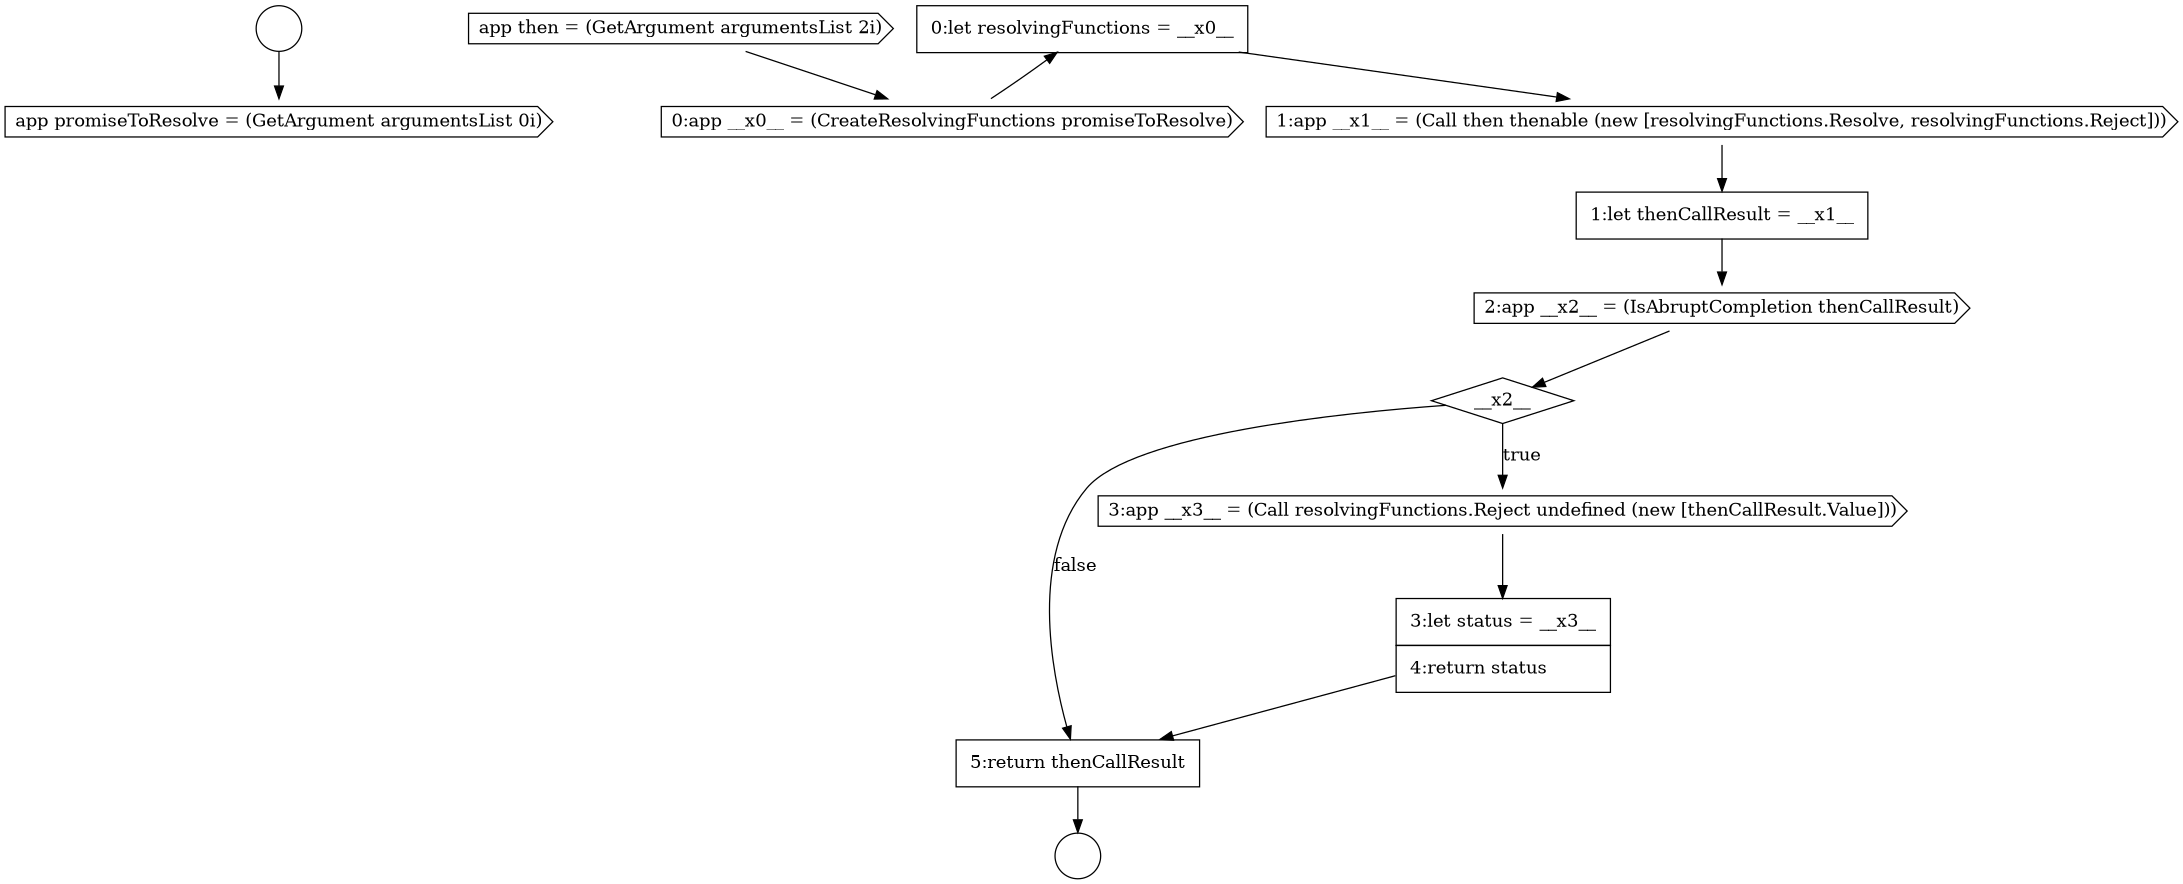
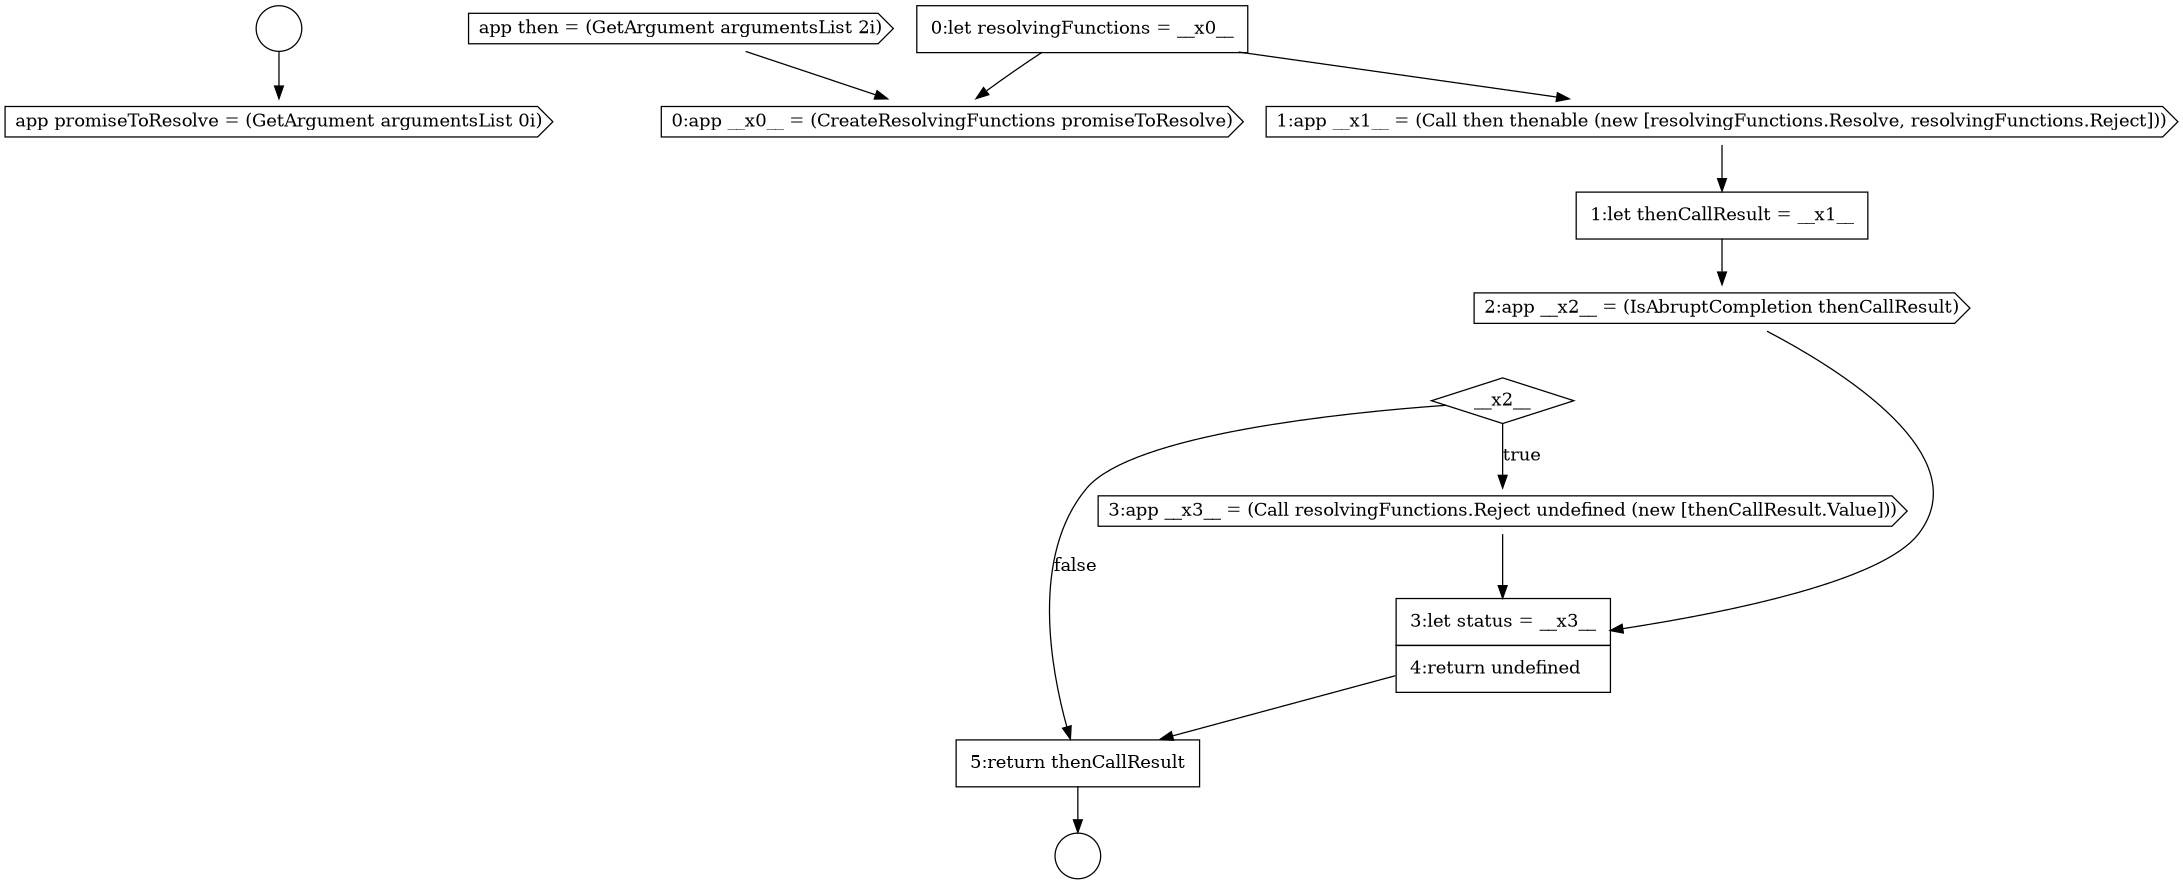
  digraph {
    node [color=black fillcolor=white shape=cds style=filled]
    edge [color=black]
    n1 [label=" " shape=circle]
    n2 [label=<<font color="black">app promiseToResolve = (GetArgument argumentsList 0i)</font>>]
    n3 [label=<<font color="black">1:app __x1__ = (Call then thenable (new [resolvingFunctions.Resolve, resolvingFunctions.Reject]))</font>>]
    n4 [label=<<font color="black">     <table border="0" cellborder="1" cellspacing="0" cellpadding="10">       <tr><td align="left">1:let thenCallResult = __x1__</td></tr>     </table>   </font>> margin=0 shape=none]
    n5 [label=<<font color="black">2:app __x2__ = (IsAbruptCompletion thenCallResult)</font>>]
    n6 [label=<<font color="black">app then = (GetArgument argumentsList 2i)</font>>]
    n7 [label=<<font color="black">0:app __x0__ = (CreateResolvingFunctions promiseToResolve)</font>>]
    n8 [label=<<font color="black">     <table border="0" cellborder="1" cellspacing="0" cellpadding="10">       <tr><td align="left">5:return thenCallResult</td></tr>     </table>   </font>> margin=0 shape=none]
    n9 [label=" " shape=circle]
    n10 [label=<<font color="black">__x2__</font>> shape=diamond]
    n11 [label=<<font color="black">     <table border="0" cellborder="1" cellspacing="0" cellpadding="10">       <tr><td align="left">0:let resolvingFunctions = __x0__</td></tr>     </table>   </font>> margin=0 shape=none]
-   n12 [label=<<font color="black">     <table border="0" cellborder="1" cellspacing="0" cellpadding="10">       <tr><td align="left">3:let status = __x3__</td></tr>       <tr><td align="left">4:return status</td></tr>     </table>   </font>> margin=0 shape=none]
+   n12 [label=<<font color="black">     <table border="0" cellborder="1" cellspacing="0" cellpadding="10">       <tr><td align="left">3:let status = __x3__</td></tr>       <tr><td align="left">4:return undefined</td></tr>     </table>   </font>> margin=0 shape=none]
    n13 [label=<<font color="black">3:app __x3__ = (Call resolvingFunctions.Reject undefined (new [thenCallResult.Value]))</font>>]
    n1 -> n2
    n3 -> n4
    n4 -> n5
-   n5 -> n10
+   n5 -> n12
    n6 -> n7
-   n7 -> n11
+   n11 -> n7
    n8 -> n9
    n10 -> n8 [label=<<font color="black">false</font>>]
    n10 -> n13 [label=<<font color="black">true</font>>]
    n11 -> n3
    n12 -> n8
    n13 -> n12
  }
